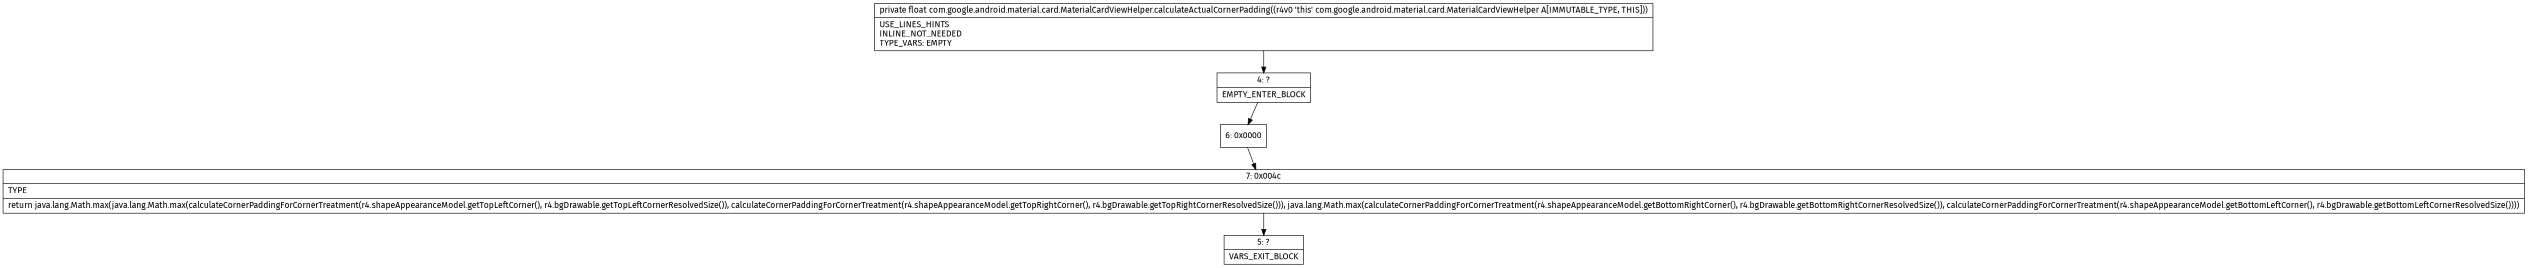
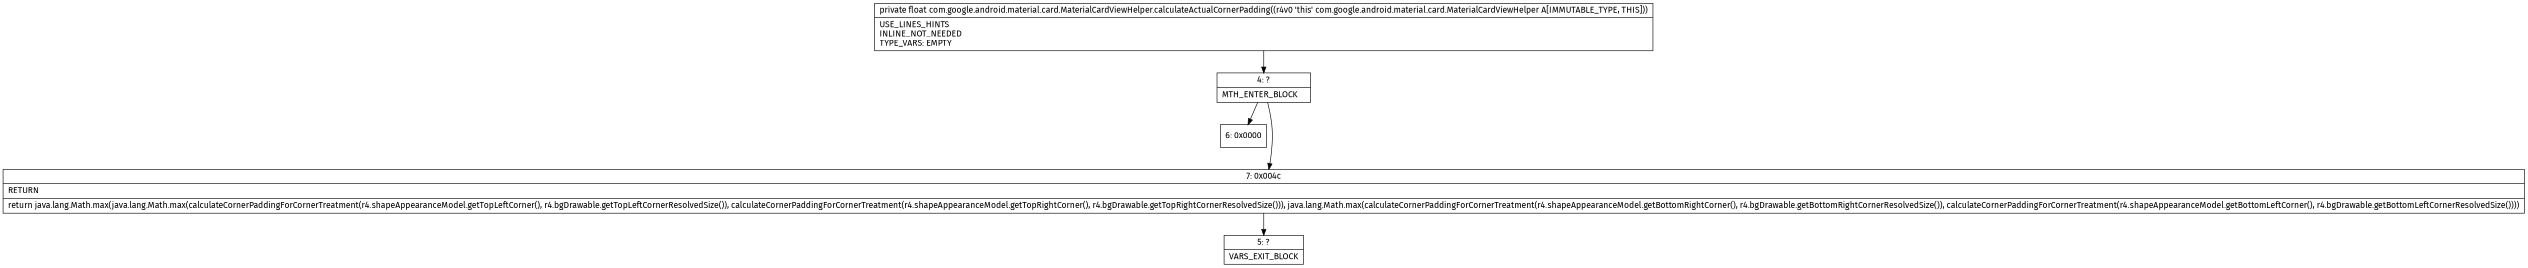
  digraph {
    fontname="Fira Sans"
    node [fontname="Fira Sans" shape=record]
    edge [fontname="Fira Sans"]
-   n1 [label="{4\:\ ?|EMPTY_ENTER_BLOCK\l}"]
+   n1 [label="{4\:\ ?|MTH_ENTER_BLOCK\l}"]
    n2 [label="{6\:\ 0x0000}"]
-   n3 [label="{7\:\ 0x004c|TYPE\l|return java.lang.Math.max(java.lang.Math.max(calculateCornerPaddingForCornerTreatment(r4.shapeAppearanceModel.getTopLeftCorner(), r4.bgDrawable.getTopLeftCornerResolvedSize()), calculateCornerPaddingForCornerTreatment(r4.shapeAppearanceModel.getTopRightCorner(), r4.bgDrawable.getTopRightCornerResolvedSize())), java.lang.Math.max(calculateCornerPaddingForCornerTreatment(r4.shapeAppearanceModel.getBottomRightCorner(), r4.bgDrawable.getBottomRightCornerResolvedSize()), calculateCornerPaddingForCornerTreatment(r4.shapeAppearanceModel.getBottomLeftCorner(), r4.bgDrawable.getBottomLeftCornerResolvedSize())))\l}"]
+   n3 [label="{7\:\ 0x004c|RETURN\l|return java.lang.Math.max(java.lang.Math.max(calculateCornerPaddingForCornerTreatment(r4.shapeAppearanceModel.getTopLeftCorner(), r4.bgDrawable.getTopLeftCornerResolvedSize()), calculateCornerPaddingForCornerTreatment(r4.shapeAppearanceModel.getTopRightCorner(), r4.bgDrawable.getTopRightCornerResolvedSize())), java.lang.Math.max(calculateCornerPaddingForCornerTreatment(r4.shapeAppearanceModel.getBottomRightCorner(), r4.bgDrawable.getBottomRightCornerResolvedSize()), calculateCornerPaddingForCornerTreatment(r4.shapeAppearanceModel.getBottomLeftCorner(), r4.bgDrawable.getBottomLeftCornerResolvedSize())))\l}"]
    n4 [label="{5\:\ ?|VARS_EXIT_BLOCK\l}"]
    n5 [label="{private float com.google.android.material.card.MaterialCardViewHelper.calculateActualCornerPadding((r4v0 'this' com.google.android.material.card.MaterialCardViewHelper A[IMMUTABLE_TYPE, THIS]))  | USE_LINES_HINTS\lINLINE_NOT_NEEDED\lTYPE_VARS: EMPTY\l}"]
    n1 -> n2
-   n2 -> n3
+   n1 -> n3
    n3 -> n4
    n5 -> n1
  }
